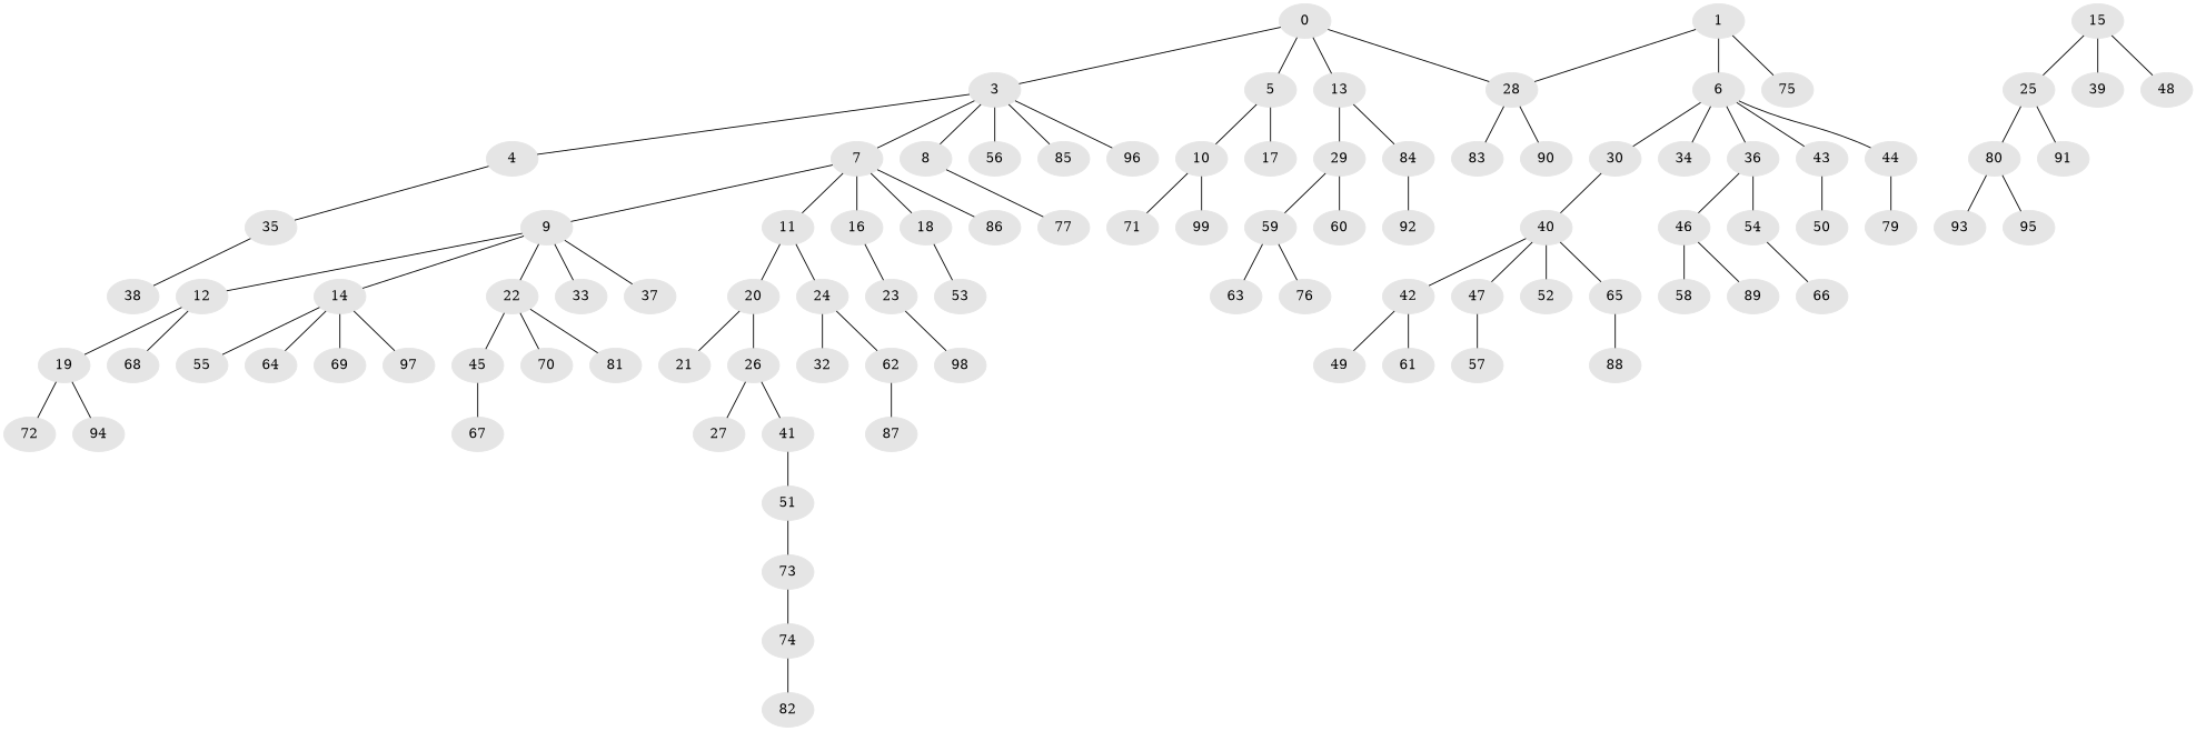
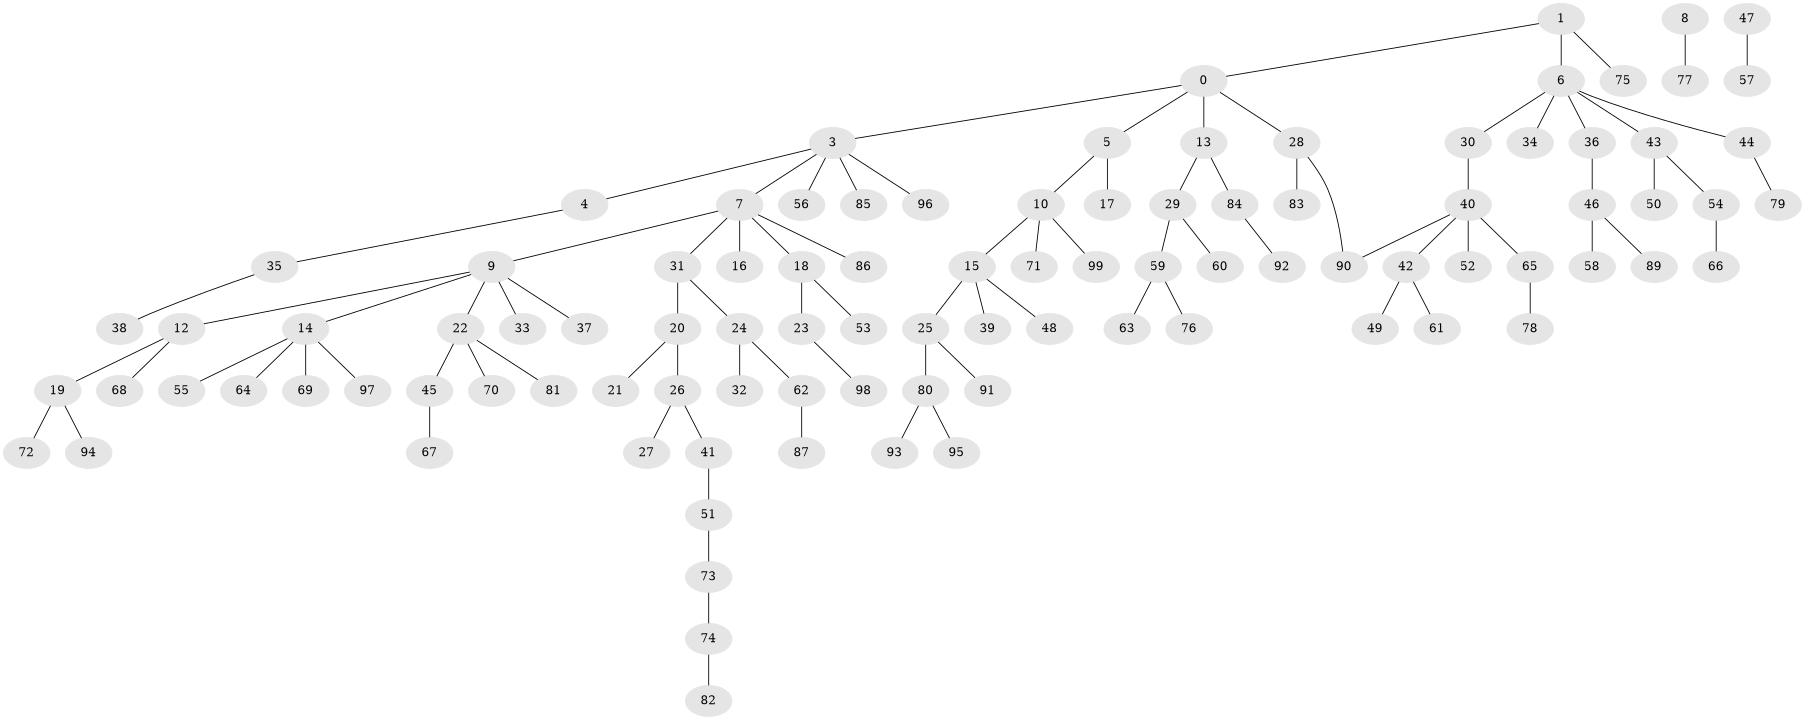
  graph {
    node [color=gray90 style=filled]
    n1 [label=0]
    1
    6
    75
    3
    5
    13
    28
    30
    34
    36
    43
    44
    4
    7
    8
    56
    85
    96
    10
    17
    29
    84
    83
    90
    35
    9
-   11
+   11 [label=31]
    16
    18
    86
    77
    38
    15
    71
    99
    40
    46
    50
    54
    79
    12
    14
    22
    33
    37
    20
    24
    23
    53
    19
    68
    55
    64
    69
    97
    45
    70
    81
    25
    39
    48
    21
    26
    32
    62
    72
    94
    59
    60
    92
    80
    91
    98
    27
    41
    67
    87
    93
    95
    51
    63
    76
    42
    47
    52
    65
    58
    89
    49
    61
    57
-   88
+   88 [label=78]
    73
    66
    74
    82
    n1 -- 3
    n1 -- 5
    n1 -- 13
    n1 -- 28
-   1 -- 28
+   1 -- n1
    1 -- 6
    1 -- 75
    6 -- 30
    6 -- 34
    6 -- 36
    6 -- 43
    6 -- 44
    3 -- 4
    3 -- 7
-   3 -- 8
    3 -- 56
    3 -- 85
    3 -- 96
    5 -- 10
    5 -- 17
    13 -- 29
    13 -- 84
    28 -- 83
    28 -- 90
    30 -- 40
    36 -- 46
    43 -- 50
-   36 -- 54
+   43 -- 54
    44 -- 79
    4 -- 35
    7 -- 9
    7 -- 11
    7 -- 16
    7 -- 18
    7 -- 86
    8 -- 77
+   10 -- 15
    10 -- 71
    10 -- 99
    29 -- 59
    29 -- 60
    84 -- 92
    35 -- 38
    9 -- 12
    9 -- 14
    9 -- 22
    9 -- 33
    9 -- 37
    11 -- 20
    11 -- 24
-   16 -- 23
+   18 -- 23
    18 -- 53
    15 -- 25
    15 -- 39
    15 -- 48
    40 -- 42
-   40 -- 47
+   40 -- 90
    40 -- 52
    40 -- 65
    46 -- 58
    46 -- 89
    54 -- 66
    12 -- 19
    12 -- 68
    14 -- 55
    14 -- 64
    14 -- 69
    14 -- 97
    22 -- 45
    22 -- 70
    22 -- 81
    20 -- 21
    20 -- 26
    24 -- 32
    24 -- 62
    23 -- 98
    19 -- 72
    19 -- 94
    45 -- 67
    25 -- 80
    25 -- 91
    26 -- 27
    26 -- 41
    62 -- 87
    59 -- 63
    59 -- 76
    80 -- 93
    80 -- 95
    41 -- 51
    51 -- 73
    42 -- 49
    42 -- 61
    47 -- 57
    65 -- 88
    73 -- 74
    74 -- 82
  }
